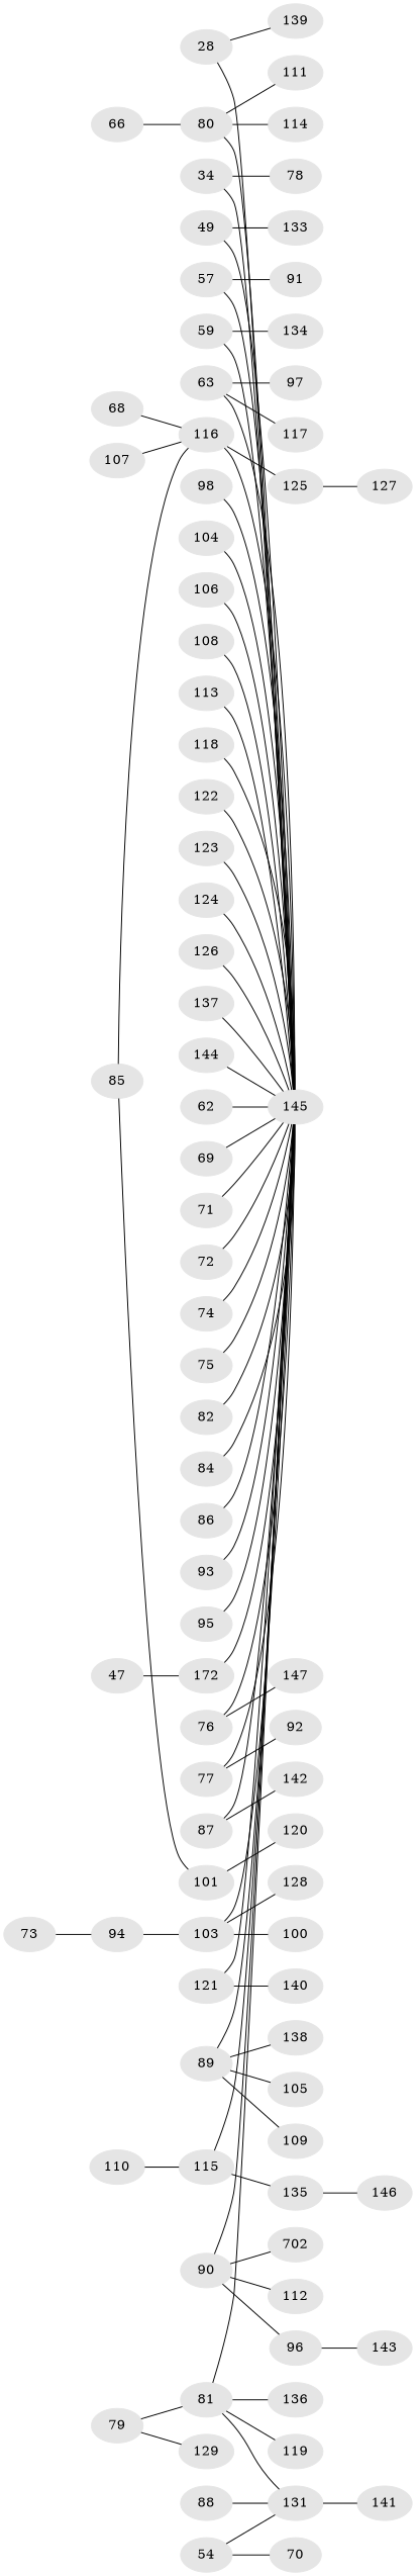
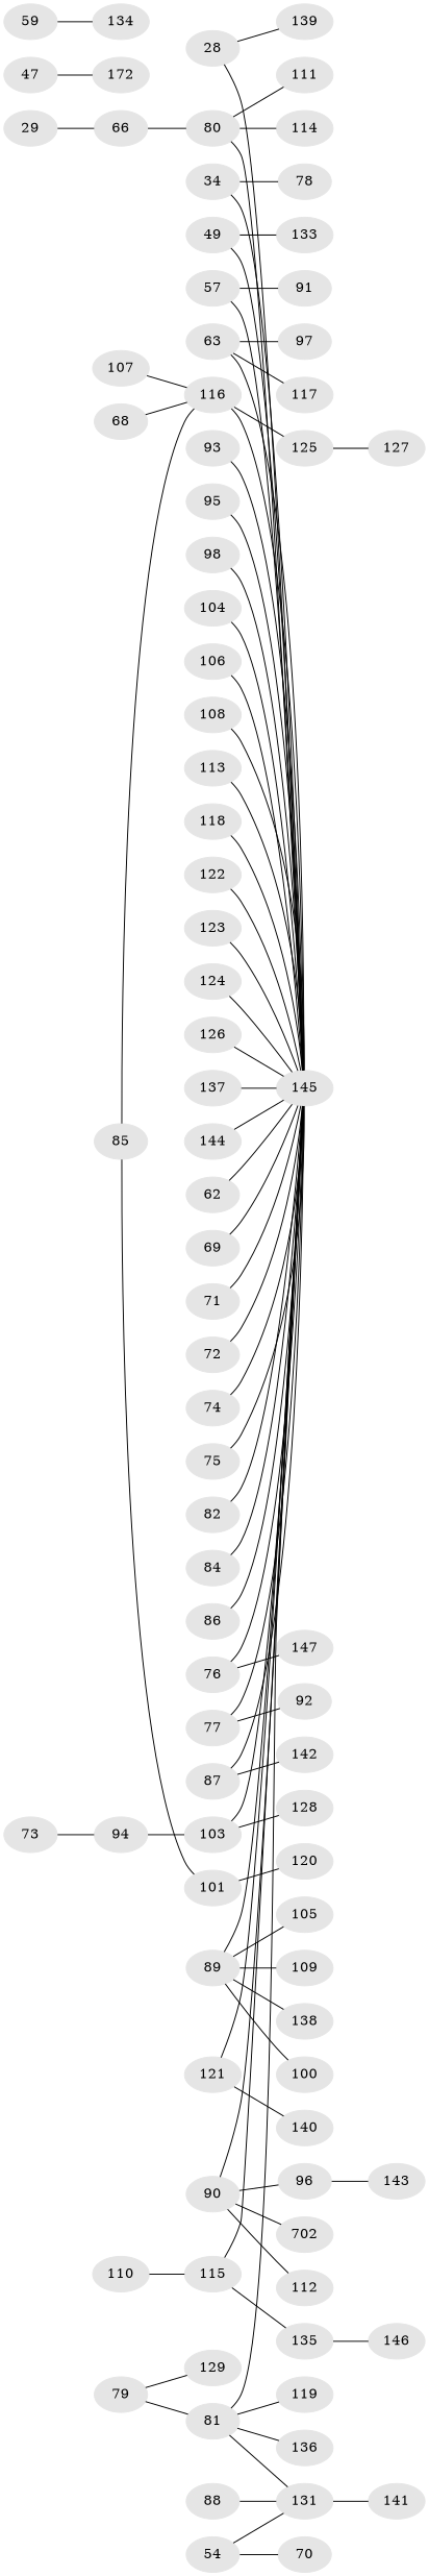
  graph {
    rankdir=LR
    node [color=gray90 style=filled]
    28
    139
    145 [super="+42+130+52"]
    66 [super="+25"]
    80 [super="+46+24+45"]
+   29
    34
    78
    n9 [label=172 super="+43"]
    47
    49
    133
    54
    70
    131 [super="+53"]
    141
    57
    91
    59
    134
    62
    63
    97
    117
    111
    114
    116 [super="+21+67"]
    125
    68
    69
    71
    72
    103 [super="+55+60"]
    128
    73
    94
    74
    75
    76
    147
    77
    92
    81 [super="+41"]
    119
    136
    79
    129
    n48 [label=82]
    84
    85
    101
    120
    86
    87
    142
    88
    89 [super="+56+61"]
    100
    105
    109
    138
    90 [super="+37"]
    96
    n64 [label=702]
    112
    143
    93
    95
    98
    104
    106
    107
    108
    115 [super="+99"]
    135
    110
    113
    146
    127
    118
    121
    140
    122
    123
    124
    126
    137
    144
    28 -- 139
    28 -- 145
    66 -- 80
    80 -- 145
    80 -- 111
    80 -- 114
+   29 -- 66
    34 -- 145
    34 -- 78
-   n9 -- 145
    47 -- n9
    49 -- 145
    49 -- 133
    54 -- 70
    54 -- 131
    131 -- 141
    57 -- 145
    57 -- 91
-   59 -- 145
    59 -- 134
    62 -- 145
    63 -- 145
    63 -- 97
    63 -- 117
    116 -- 145
    116 -- 125
    125 -- 127
    68 -- 116
    69 -- 145
    71 -- 145
    72 -- 145
    103 -- 145
    103 -- 128
    73 -- 94
    94 -- 103
    74 -- 145
    75 -- 145
    76 -- 145
    76 -- 147
    77 -- 145
    77 -- 92
    81 -- 145
    81 -- 131
    81 -- 119
    81 -- 136
    79 -- 81
    79 -- 129
    n48 -- 145
    84 -- 145
    85 -- 116
    85 -- 101
    101 -- 120
    86 -- 145
    87 -- 145
    87 -- 142
    88 -- 131
    89 -- 145
-   103 -- 100
+   89 -- 100
    89 -- 105
    89 -- 109
    89 -- 138
    90 -- 145
    90 -- 96
    90 -- n64
    90 -- 112
    96 -- 143
    93 -- 145
    95 -- 145
    98 -- 145
    104 -- 145
    106 -- 145
    107 -- 116
    108 -- 145
    115 -- 145
    115 -- 135
    135 -- 146
    110 -- 115
    113 -- 145
    118 -- 145
    121 -- 145
    121 -- 140
    122 -- 145
    123 -- 145
    124 -- 145
    126 -- 145
    137 -- 145
    144 -- 145
  }
